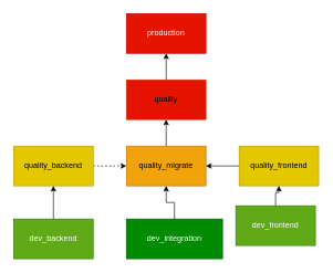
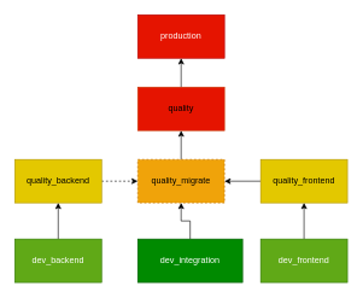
  <mxCell id="0" />
  <mxCell id="1" parent="0" />
  <mxCell id="2" value="production" style="rounded=0;whiteSpace=wrap;html=1;fillColor=#e51400;fontColor=#ffffff;strokeColor=#B20000;" vertex="1" parent="1"><mxGeometry x="190" y="20" width="120" height="60" as="geometry" /></mxCell>
  <mxCell id="3" style="edgeStyle=orthogonalEdgeStyle;rounded=0;orthogonalLoop=1;jettySize=auto;html=1;" edge="1" parent="1" source="4" target="2"><mxGeometry relative="1" as="geometry" /></mxCell>
  <mxCell id="4" value="quality" style="rounded=0;whiteSpace=wrap;html=1;fillColor=#e51400;fontColor=#000000;strokeColor=#C73500;" vertex="1" parent="1"><mxGeometry x="190" y="120" width="120" height="60" as="geometry" /></mxCell>
  <mxCell id="5" style="edgeStyle=orthogonalEdgeStyle;rounded=0;orthogonalLoop=1;jettySize=auto;html=1;dashed=1;" edge="1" parent="1" source="6" target="8"><mxGeometry relative="1" as="geometry" /></mxCell>
  <mxCell id="6" value="quality_backend" style="rounded=0;whiteSpace=wrap;html=1;fillColor=#e3c800;fontColor=#000000;strokeColor=#B09500;" vertex="1" parent="1"><mxGeometry x="20" y="220" width="120" height="60" as="geometry" /></mxCell>
  <mxCell id="7" style="edgeStyle=orthogonalEdgeStyle;rounded=0;orthogonalLoop=1;jettySize=auto;html=1;" edge="1" parent="1" source="8" target="4"><mxGeometry relative="1" as="geometry" /></mxCell>
- <mxCell id="8" value="quality_migrate" style="rounded=0;whiteSpace=wrap;html=1;fillColor=#f0a30a;fontColor=#000000;strokeColor=#BD7000;" vertex="1" parent="1"><mxGeometry x="190" y="220" width="120" height="60" as="geometry" /></mxCell>
+ <mxCell id="8" value="quality_migrate" style="rounded=0;whiteSpace=wrap;html=1;fillColor=#f0a30a;fontColor=#000000;strokeColor=#BD7000;dashed=1;" vertex="1" parent="1"><mxGeometry x="190" y="220" width="120" height="60" as="geometry" /></mxCell>
  <mxCell id="9" style="edgeStyle=orthogonalEdgeStyle;rounded=0;orthogonalLoop=1;jettySize=auto;html=1;" edge="1" parent="1" source="10" target="8"><mxGeometry relative="1" as="geometry" /></mxCell>
  <mxCell id="10" value="quality_frontend" style="rounded=0;whiteSpace=wrap;html=1;fillColor=#e3c800;fontColor=#000000;strokeColor=#B09500;" vertex="1" parent="1"><mxGeometry x="360" y="220" width="120" height="60" as="geometry" /></mxCell>
  <mxCell id="11" style="edgeStyle=orthogonalEdgeStyle;rounded=0;orthogonalLoop=1;jettySize=auto;html=1;" edge="1" parent="1" source="12" target="6"><mxGeometry relative="1" as="geometry" /></mxCell>
  <mxCell id="12" value="dev_backend" style="rounded=0;whiteSpace=wrap;html=1;fillColor=#60a917;fontColor=#ffffff;strokeColor=#2D7600;" vertex="1" parent="1"><mxGeometry x="20" y="330" width="120" height="60" as="geometry" /></mxCell>
  <mxCell id="13" style="edgeStyle=orthogonalEdgeStyle;rounded=0;orthogonalLoop=1;jettySize=auto;html=1;" edge="1" parent="1" source="14" target="10"><mxGeometry relative="1" as="geometry" /></mxCell>
- <mxCell id="14" value="dev_frontend" style="rounded=0;whiteSpace=wrap;html=1;fillColor=#60a917;fontColor=#ffffff;strokeColor=#2D7600;" vertex="1" parent="1"><mxGeometry x="355" y="310" width="120" height="60" as="geometry" /></mxCell>
+ <mxCell id="14" value="dev_frontend" style="rounded=0;whiteSpace=wrap;html=1;fillColor=#60a917;fontColor=#ffffff;strokeColor=#2D7600;" vertex="1" parent="1"><mxGeometry x="360" y="330" width="120" height="60" as="geometry" /></mxCell>
  <mxCell id="15" style="edgeStyle=orthogonalEdgeStyle;rounded=0;orthogonalLoop=1;jettySize=auto;html=1;" edge="1" parent="1" source="16" target="8"><mxGeometry relative="1" as="geometry" /></mxCell>
  <mxCell id="16" value="dev_integration" style="rounded=0;whiteSpace=wrap;html=1;fillColor=#008a00;fontColor=#ffffff;strokeColor=#005700;" vertex="1" parent="1"><mxGeometry x="190" y="330" width="145" height="60" as="geometry" /></mxCell>
